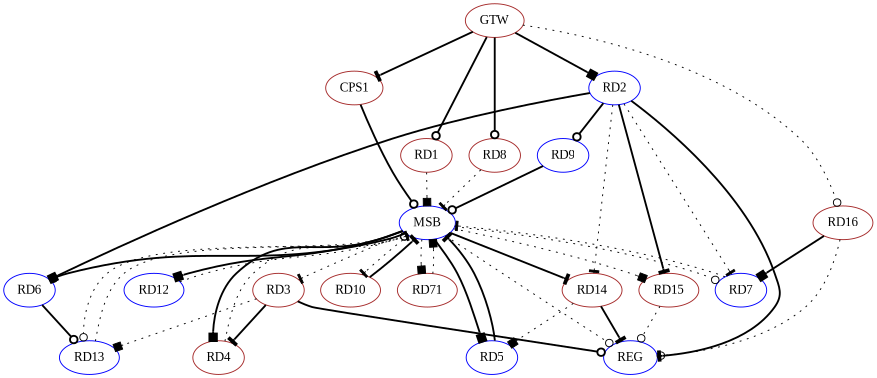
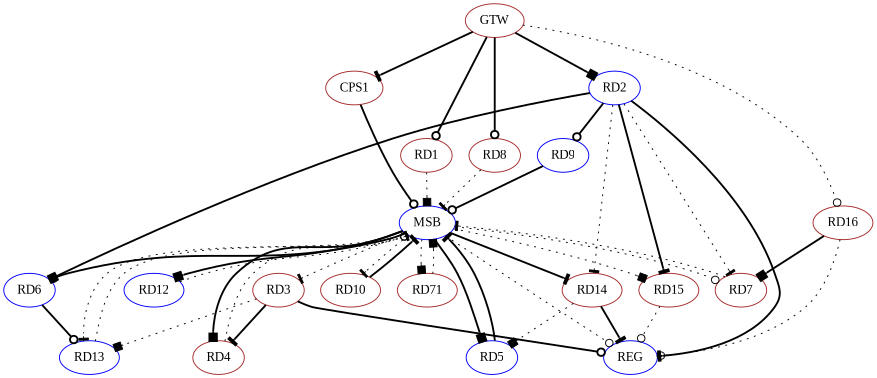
  strict digraph {
    fontname="Liberation Serif"
    node [color=brown fontname="Liberation Serif"]
    edge [arrowhead=odot fontname="Liberation Serif" style=bold]
    n1 [label=RD1]
    n2 [color=blue label=MSB]
    n3 [color=blue label=RD6]
-   n4 [color=blue label=RD7]
+   n4 [label=RD7]
    n5 [label=RD14]
    n6 [label=RD15]
    n7 [color=blue label=REG]
    n8 [label=RD3]
    n9 [label=RD4]
    n10 [color=blue label=RD13]
    n11 [color=blue label=RD5]
    n12 [label=RD10]
    n13 [label=RD71]
    n14 [color=blue label=RD12]
    n15 [color=blue label=RD2]
    n16 [color=blue label=RD9]
    n17 [label=RD8]
    n18 [label=RD16]
    n19 [label=CPS1]
    n20 [label=GTW]
    n1 -> n2 [arrowhead=box style=dotted]
    n2 -> n3
    n2 -> n4 [style=dotted]
    n2 -> n5 [arrowhead=tee]
    n2 -> n6 [arrowhead=box style=dotted]
    n2 -> n7 [style=dotted]
    n2 -> n8 [arrowhead=tee style=dotted]
    n2 -> n9 [arrowhead=box]
-   n2 -> n10 [style=dotted]
+   n2 -> n10 [arrowhead=tee style=dotted]
    n2 -> n11 [arrowhead=box]
    n2 -> n12 [arrowhead=tee style=dotted]
    n2 -> n13 [arrowhead=box style=dotted]
    n2 -> n14 [arrowhead=box]
    n3 -> n10
    n4 -> n2 [arrowhead=tee style=dotted]
    n5 -> n7 [arrowhead=tee]
    n5 -> n11 [arrowhead=box style=dotted]
    n6 -> n7 [style=dotted]
    n8 -> n7
    n8 -> n9 [arrowhead=tee]
    n8 -> n10 [arrowhead=box style=dotted]
    n9 -> n2 [style=dotted]
    n10 -> n2 [arrowhead=tee style=dotted]
    n11 -> n2 [arrowhead=tee]
    n12 -> n2 [arrowhead=tee]
    n13 -> n2 [arrowhead=box style=dotted]
    n14 -> n2 [style=dotted]
    n15 -> n3 [arrowhead=box]
    n15 -> n4 [arrowhead=tee style=dotted]
    n15 -> n5 [arrowhead=tee style=dotted]
    n15 -> n6 [arrowhead=tee]
    n15 -> n7 [arrowhead=tee]
    n15 -> n16
    n16 -> n2
    n17 -> n2 [arrowhead=tee style=dotted]
    n18 -> n4 [arrowhead=box]
    n18 -> n7 [style=dotted]
    n19 -> n2
    n20 -> n1
    n20 -> n15 [arrowhead=box]
    n20 -> n17
    n20 -> n18 [style=dotted]
    n20 -> n19 [arrowhead=tee]
  }
